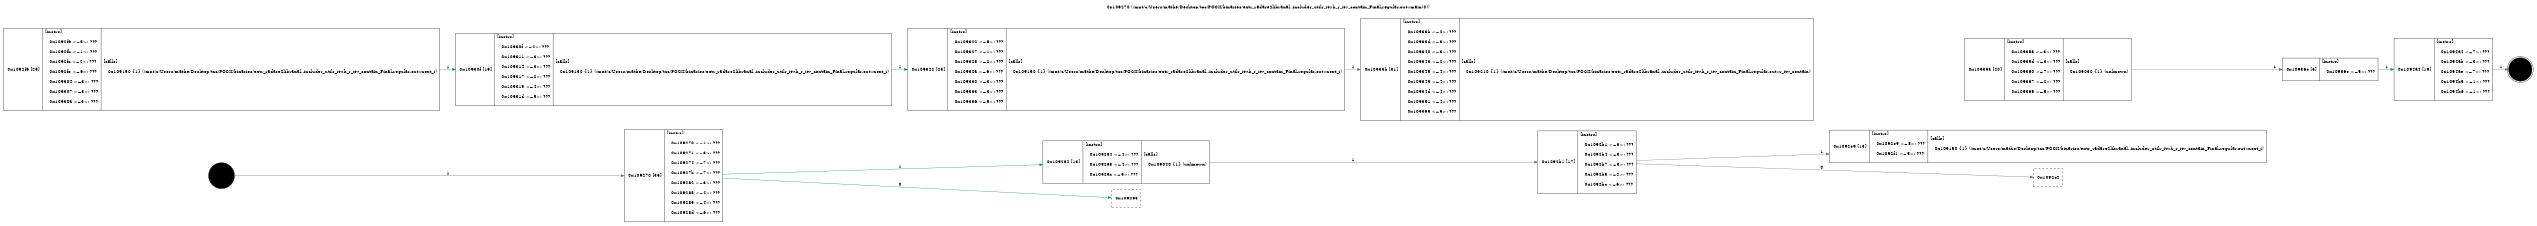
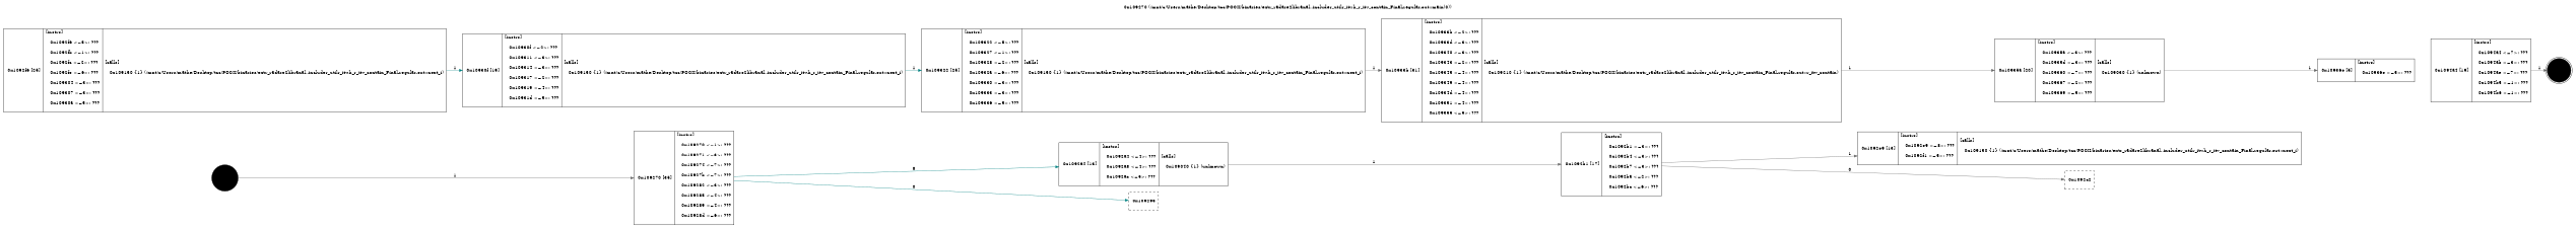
  digraph {
    label="0x109270 (/mnt/c/Users/mathe/Desktop/tcc/POCII/binaries/extr_radare2libranal..includer_utilr_itv.h_r_itv_contain_Final-regular.out::main(0))"
    labelloc=t
    rankdir=LR
    node [shape=record]
    edge [color=gray40]
    Entry [fillcolor=black height=0.3 shape=circle style=filled width=0.3]
    n2 [label="{\n     0x109270 [35]\l\n     | [instrs]\l\n     &nbsp;&nbsp;0x109270 \<+1\>: ???\l\n     &nbsp;&nbsp;0x109271 \<+3\>: ???\l\n     &nbsp;&nbsp;0x109274 \<+7\>: ???\l\n     &nbsp;&nbsp;0x10927b \<+7\>: ???\l\n     &nbsp;&nbsp;0x109282 \<+3\>: ???\l\n     &nbsp;&nbsp;0x109285 \<+4\>: ???\l\n     &nbsp;&nbsp;0x109289 \<+4\>: ???\l\n     &nbsp;&nbsp;0x10928d \<+6\>: ???\l\n  }"]
    n3 [label="{\n     0x1092a4 [13]\l\n     | [instrs]\l\n     &nbsp;&nbsp;0x1092a4 \<+4\>: ???\l\n     &nbsp;&nbsp;0x1092a8 \<+4\>: ???\l\n     &nbsp;&nbsp;0x1092ac \<+5\>: ???\l\n     | [calls]\l\n     &nbsp;&nbsp;0x109040 \{1\} (unknown)\l\n  }"]
    n4 [label="{\n     0x109293\l\n  }" style=dashed]
    n5 [label="{\n     0x1092b1 [17]\l\n     | [instrs]\l\n     &nbsp;&nbsp;0x1092b1 \<+3\>: ???\l\n     &nbsp;&nbsp;0x1092b4 \<+3\>: ???\l\n     &nbsp;&nbsp;0x1092b7 \<+3\>: ???\l\n     &nbsp;&nbsp;0x1092ba \<+2\>: ???\l\n     &nbsp;&nbsp;0x1092bc \<+6\>: ???\l\n  }"]
    n6 [label="{\n     0x1092e9 [13]\l\n     | [instrs]\l\n     &nbsp;&nbsp;0x1092e9 \<+8\>: ???\l\n     &nbsp;&nbsp;0x1092f1 \<+5\>: ???\l\n     | [calls]\l\n     &nbsp;&nbsp;0x109150 \{1\} (/mnt/c/Users/mathe/Desktop/tcc/POCII/binaries/extr_radare2libranal..includer_utilr_itv.h_r_itv_contain_Final-regular.out::next_i)\l\n  }"]
    n7 [label="{\n     0x1092c2\l\n  }" style=dashed]
    n8 [label="{\n     0x1092f6 [25]\l\n     | [instrs]\l\n     &nbsp;&nbsp;0x1092f6 \<+5\>: ???\l\n     &nbsp;&nbsp;0x1092fb \<+1\>: ???\l\n     &nbsp;&nbsp;0x1092fc \<+2\>: ???\l\n     &nbsp;&nbsp;0x1092fe \<+6\>: ???\l\n     &nbsp;&nbsp;0x109304 \<+3\>: ???\l\n     &nbsp;&nbsp;0x109307 \<+3\>: ???\l\n     &nbsp;&nbsp;0x10930a \<+5\>: ???\l\n     | [calls]\l\n     &nbsp;&nbsp;0x109150 \{1\} (/mnt/c/Users/mathe/Desktop/tcc/POCII/binaries/extr_radare2libranal..includer_utilr_itv.h_r_itv_contain_Final-regular.out::next_i)\l\n  }"]
    n9 [label="{\n     0x10930f [19]\l\n     | [instrs]\l\n     &nbsp;&nbsp;0x10930f \<+2\>: ???\l\n     &nbsp;&nbsp;0x109311 \<+3\>: ???\l\n     &nbsp;&nbsp;0x109314 \<+3\>: ???\l\n     &nbsp;&nbsp;0x109317 \<+2\>: ???\l\n     &nbsp;&nbsp;0x109319 \<+4\>: ???\l\n     &nbsp;&nbsp;0x10931d \<+5\>: ???\l\n     | [calls]\l\n     &nbsp;&nbsp;0x109150 \{1\} (/mnt/c/Users/mathe/Desktop/tcc/POCII/binaries/extr_radare2libranal..includer_utilr_itv.h_r_itv_contain_Final-regular.out::next_i)\l\n  }"]
    n10 [label="{\n     0x109322 [25]\l\n     | [instrs]\l\n     &nbsp;&nbsp;0x109322 \<+5\>: ???\l\n     &nbsp;&nbsp;0x109327 \<+1\>: ???\l\n     &nbsp;&nbsp;0x109328 \<+2\>: ???\l\n     &nbsp;&nbsp;0x10932a \<+6\>: ???\l\n     &nbsp;&nbsp;0x109330 \<+3\>: ???\l\n     &nbsp;&nbsp;0x109333 \<+3\>: ???\l\n     &nbsp;&nbsp;0x109336 \<+5\>: ???\l\n     | [calls]\l\n     &nbsp;&nbsp;0x109150 \{1\} (/mnt/c/Users/mathe/Desktop/tcc/POCII/binaries/extr_radare2libranal..includer_utilr_itv.h_r_itv_contain_Final-regular.out::next_i)\l\n  }"]
    n11 [label="{\n     0x10933b [31]\l\n     | [instrs]\l\n     &nbsp;&nbsp;0x10933b \<+2\>: ???\l\n     &nbsp;&nbsp;0x10933d \<+3\>: ???\l\n     &nbsp;&nbsp;0x109340 \<+3\>: ???\l\n     &nbsp;&nbsp;0x109343 \<+2\>: ???\l\n     &nbsp;&nbsp;0x109345 \<+4\>: ???\l\n     &nbsp;&nbsp;0x109349 \<+4\>: ???\l\n     &nbsp;&nbsp;0x10934d \<+4\>: ???\l\n     &nbsp;&nbsp;0x109351 \<+4\>: ???\l\n     &nbsp;&nbsp;0x109355 \<+5\>: ???\l\n     | [calls]\l\n     &nbsp;&nbsp;0x109210 \{1\} (/mnt/c/Users/mathe/Desktop/tcc/POCII/binaries/extr_radare2libranal..includer_utilr_itv.h_r_itv_contain_Final-regular.out::r_itv_contain)\l\n  }"]
    n12 [label="{\n     0x10935a [20]\l\n     | [instrs]\l\n     &nbsp;&nbsp;0x10935a \<+3\>: ???\l\n     &nbsp;&nbsp;0x10935d \<+3\>: ???\l\n     &nbsp;&nbsp;0x109360 \<+7\>: ???\l\n     &nbsp;&nbsp;0x109367 \<+2\>: ???\l\n     &nbsp;&nbsp;0x109369 \<+5\>: ???\l\n     | [calls]\l\n     &nbsp;&nbsp;0x109030 \{1\} (unknown)\l\n  }"]
    n13 [label="{\n     0x10936e [5]\l\n     | [instrs]\l\n     &nbsp;&nbsp;0x10936e \<+5\>: ???\l\n  }"]
    n14 [label="{\n     0x1094a4 [19]\l\n     | [instrs]\l\n     &nbsp;&nbsp;0x1094a4 \<+7\>: ???\l\n     &nbsp;&nbsp;0x1094ab \<+3\>: ???\l\n     &nbsp;&nbsp;0x1094ae \<+7\>: ???\l\n     &nbsp;&nbsp;0x1094b5 \<+1\>: ???\l\n     &nbsp;&nbsp;0x1094b6 \<+1\>: ???\l\n  }"]
    Exit [fillcolor=black height=0.3 peripheries=2 shape=circle style=filled width=0.3]
    Entry -> n2 [label=" 1"]
-   n2 -> n3 [color=teal label=" 1"]
+   n2 -> n3 [color=teal label=" 8"]
    n2 -> n4 [color=teal label=" 0"]
    n3 -> n5 [label=" 1"]
    n5 -> n6 [label=" 1"]
    n5 -> n7 [label=" 0"]
    n8 -> n9 [color=teal label=" 1"]
    n9 -> n10 [color=teal label=" 1"]
    n10 -> n11 [label=" 1"]
+   n11 -> n12 [label=" 1"]
    n12 -> n13 [label=" 1"]
-   n13 -> n14 [color=teal label=" 1"]
    n14 -> Exit [label=" 1"]
  }
